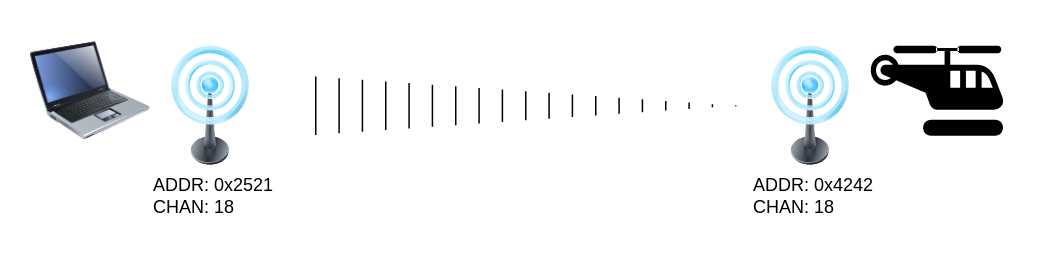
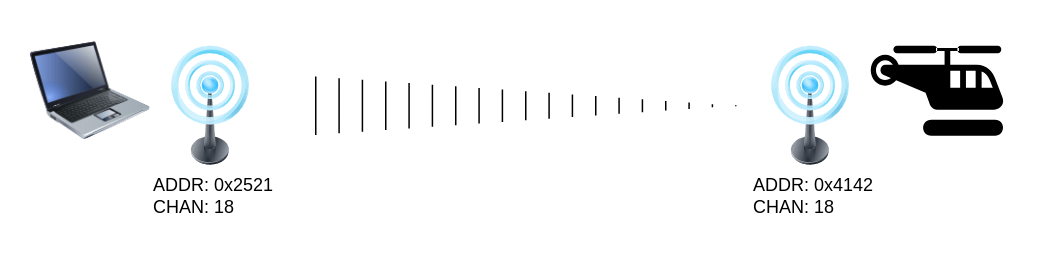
  <mxCell id="0" />
  <mxCell id="1" parent="0" />
  <mxCell id="2" value="" style="image;html=1;image=img/lib/clip_art/computers/Laptop_128x128.png" vertex="1" parent="1"><mxGeometry x="20" y="20" width="80" height="80" as="geometry" /></mxCell>
  <mxCell id="3" value="" style="image;html=1;image=img/lib/clip_art/telecommunication/Signal_tower_on_128x128.png" vertex="1" parent="1"><mxGeometry x="100" y="30" width="80" height="80" as="geometry" /></mxCell>
  <mxCell id="4" value="" style="image;html=1;image=img/lib/clip_art/telecommunication/Signal_tower_on_128x128.png" vertex="1" parent="1"><mxGeometry x="500" y="30" width="80" height="80" as="geometry" /></mxCell>
  <mxCell id="5" value="" style="shape=mxgraph.signs.transportation.helicopter;html=1;pointerEvents=1;fillColor=#000000;strokeColor=none;verticalLabelPosition=bottom;verticalAlign=top;align=center;" vertex="1" parent="1"><mxGeometry x="580" y="30" width="90" height="60" as="geometry" /></mxCell>
  <mxCell id="6" value="ADDR: 0x2521&lt;br&gt;CHAN: 18" style="text;html=1;align=left;verticalAlign=middle;resizable=0;points=[];autosize=1;strokeColor=none;fillColor=none;" vertex="1" parent="1"><mxGeometry x="100" y="110" width="100" height="40" as="geometry" /></mxCell>
  <mxCell id="7" value="" style="shape=mxgraph.arrows2.wedgeArrowDashed2;html=1;bendable=0;startWidth=19.429;stepSize=15;rounded=0;" edge="1" parent="1"><mxGeometry width="100" height="100" relative="1" as="geometry"><mxPoint x="210" y="70" as="sourcePoint" /><mxPoint x="490" y="70" as="targetPoint" /></mxGeometry></mxCell>
- <mxCell id="8" value="ADDR: 0x4242&lt;br&gt;CHAN: 18" style="text;html=1;align=left;verticalAlign=middle;resizable=0;points=[];autosize=1;strokeColor=none;fillColor=none;" vertex="1" parent="1"><mxGeometry x="500" y="110" width="100" height="40" as="geometry" /></mxCell>
+ <mxCell id="8" value="ADDR: 0x4142&lt;br&gt;CHAN: 18" style="text;html=1;align=left;verticalAlign=middle;resizable=0;points=[];autosize=1;strokeColor=none;fillColor=none;" vertex="1" parent="1"><mxGeometry x="500" y="110" width="100" height="40" as="geometry" /></mxCell>
